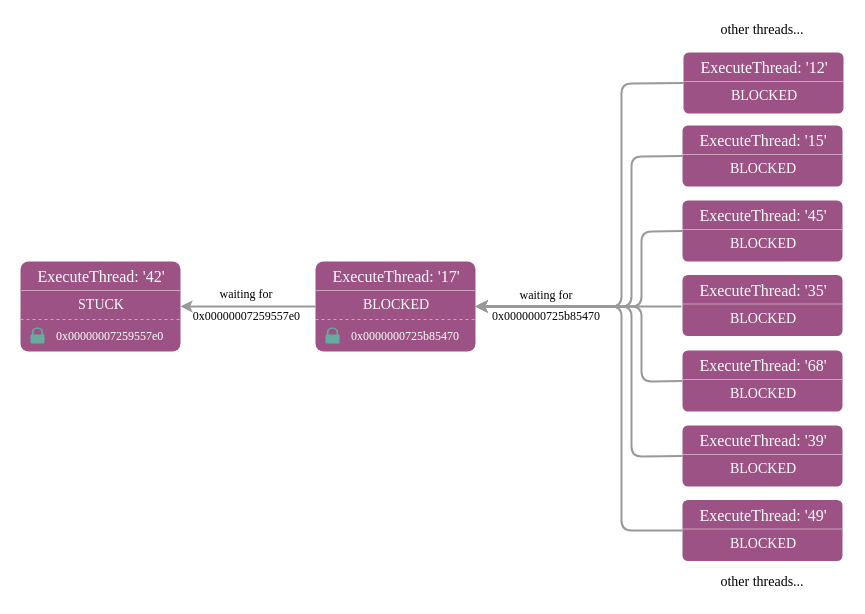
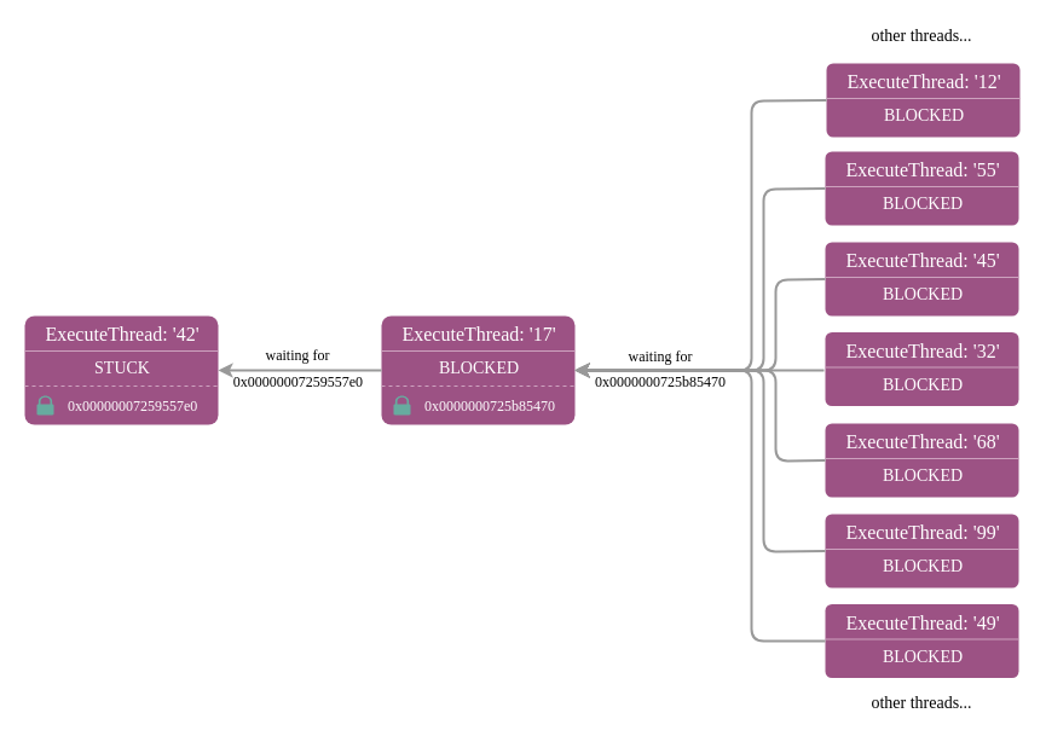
  <mxCell id="0" />
  <mxCell id="1" parent="0" />
  <mxCell id="2" value="" style="rounded=1;whiteSpace=wrap;html=1;arcSize=9;fillColor=#9C5284;strokeColor=none;" vertex="1" parent="1"><mxGeometry x="20" y="261" width="160" height="90" as="geometry" /></mxCell>
  <mxCell id="3" value="" style="pointerEvents=1;shadow=0;dashed=0;html=1;strokeColor=none;labelPosition=center;verticalLabelPosition=bottom;verticalAlign=top;outlineConnect=0;align=center;shape=mxgraph.office.security.lock_protected;fillColor=#67AB9F;" vertex="1" parent="1"><mxGeometry x="30" y="327" width="14" height="16" as="geometry" /></mxCell>
  <mxCell id="4" value="" style="endArrow=none;html=1;exitX=0;exitY=0.5;exitDx=0;exitDy=0;entryX=1;entryY=0.5;entryDx=0;entryDy=0;strokeColor=#CDA2BE;" edge="1" parent="1"><mxGeometry width="50" height="50" relative="1" as="geometry"><mxPoint x="20" y="290" as="sourcePoint" /><mxPoint x="180" y="290" as="targetPoint" /></mxGeometry></mxCell>
  <mxCell id="5" value="&lt;font style=&quot;font-size: 16px&quot; color=&quot;#ffffff&quot;&gt;ExecuteThread: '42'&lt;/font&gt;" style="text;html=1;strokeColor=none;fillColor=none;align=center;verticalAlign=middle;whiteSpace=wrap;rounded=0;fontFamily=ETBembo;" vertex="1" parent="1"><mxGeometry x="33" y="266" width="136" height="20" as="geometry" /></mxCell>
  <mxCell id="6" value="" style="endArrow=none;dashed=1;html=1;exitX=0;exitY=0.5;exitDx=0;exitDy=0;entryX=1;entryY=0.5;entryDx=0;entryDy=0;strokeColor=#CDA2BE;" edge="1" parent="1"><mxGeometry width="50" height="50" relative="1" as="geometry"><mxPoint x="20" y="319" as="sourcePoint" /><mxPoint x="180" y="319" as="targetPoint" /></mxGeometry></mxCell>
  <mxCell id="7" value="&lt;font style=&quot;font-size: 14px&quot; color=&quot;#ffffff&quot; face=&quot;ETBembo&quot;&gt;STUCK&lt;/font&gt;" style="text;html=1;strokeColor=none;fillColor=none;align=center;verticalAlign=middle;whiteSpace=wrap;rounded=0;" vertex="1" parent="1"><mxGeometry x="33" y="295" width="136" height="20" as="geometry" /></mxCell>
  <mxCell id="8" value="&lt;font style=&quot;font-size: 12px&quot; color=&quot;#ffffff&quot; face=&quot;ETBembo&quot;&gt;0x00000007259557e0&lt;/font&gt;" style="text;html=1;" vertex="1" parent="1"><mxGeometry x="54" y="322" width="140" height="30" as="geometry" /></mxCell>
  <mxCell id="9" value="" style="rounded=1;whiteSpace=wrap;html=1;arcSize=9;fillColor=#9C5284;strokeColor=none;" vertex="1" parent="1"><mxGeometry x="315" y="261" width="160" height="90" as="geometry" /></mxCell>
  <mxCell id="10" value="" style="pointerEvents=1;shadow=0;dashed=0;html=1;strokeColor=none;labelPosition=center;verticalLabelPosition=bottom;verticalAlign=top;outlineConnect=0;align=center;shape=mxgraph.office.security.lock_protected;fillColor=#67AB9F;" vertex="1" parent="1"><mxGeometry x="325" y="327" width="14" height="16" as="geometry" /></mxCell>
  <mxCell id="11" value="" style="endArrow=none;html=1;exitX=0;exitY=0.5;exitDx=0;exitDy=0;entryX=1;entryY=0.5;entryDx=0;entryDy=0;strokeColor=#CDA2BE;" edge="1" parent="1"><mxGeometry width="50" height="50" relative="1" as="geometry"><mxPoint x="315" y="290" as="sourcePoint" /><mxPoint x="475" y="290" as="targetPoint" /></mxGeometry></mxCell>
  <mxCell id="12" value="&lt;font style=&quot;font-size: 16px&quot; color=&quot;#ffffff&quot;&gt;ExecuteThread: '17'&lt;/font&gt;" style="text;html=1;strokeColor=none;fillColor=none;align=center;verticalAlign=middle;whiteSpace=wrap;rounded=0;fontFamily=ETBembo;" vertex="1" parent="1"><mxGeometry x="328" y="266" width="136" height="20" as="geometry" /></mxCell>
  <mxCell id="13" value="" style="endArrow=none;dashed=1;html=1;exitX=0;exitY=0.5;exitDx=0;exitDy=0;entryX=1;entryY=0.5;entryDx=0;entryDy=0;strokeColor=#CDA2BE;" edge="1" parent="1"><mxGeometry width="50" height="50" relative="1" as="geometry"><mxPoint x="315" y="319" as="sourcePoint" /><mxPoint x="475" y="319" as="targetPoint" /></mxGeometry></mxCell>
  <mxCell id="14" value="&lt;font style=&quot;font-size: 14px&quot; color=&quot;#ffffff&quot; face=&quot;ETBembo&quot;&gt;BLOCKED&lt;/font&gt;" style="text;html=1;strokeColor=none;fillColor=none;align=center;verticalAlign=middle;whiteSpace=wrap;rounded=0;" vertex="1" parent="1"><mxGeometry x="328" y="295" width="136" height="20" as="geometry" /></mxCell>
  <mxCell id="15" value="&lt;font face=&quot;ETBembo&quot; color=&quot;#ffffff&quot;&gt;0x0000000725b85470&lt;/font&gt;" style="text;html=1;" vertex="1" parent="1"><mxGeometry x="349" y="322" width="140" height="30" as="geometry" /></mxCell>
  <mxCell id="16" value="" style="rounded=1;whiteSpace=wrap;html=1;arcSize=9;fillColor=#9C5284;strokeColor=none;" vertex="1" parent="1"><mxGeometry x="682" y="274.5" width="160" height="61" as="geometry" /></mxCell>
  <mxCell id="17" value="" style="endArrow=none;html=1;exitX=0;exitY=0.5;exitDx=0;exitDy=0;entryX=1;entryY=0.5;entryDx=0;entryDy=0;strokeColor=#CDA2BE;" edge="1" parent="1"><mxGeometry width="50" height="50" relative="1" as="geometry"><mxPoint x="682" y="303.5" as="sourcePoint" /><mxPoint x="842" y="303.5" as="targetPoint" /></mxGeometry></mxCell>
- <mxCell id="18" value="&lt;font style=&quot;font-size: 16px&quot; color=&quot;#ffffff&quot;&gt;ExecuteThread: '35'&lt;/font&gt;" style="text;html=1;strokeColor=none;fillColor=none;align=center;verticalAlign=middle;whiteSpace=wrap;rounded=0;fontFamily=ETBembo;" vertex="1" parent="1"><mxGeometry x="695" y="279.5" width="136" height="20" as="geometry" /></mxCell>
+ <mxCell id="18" value="&lt;font style=&quot;font-size: 16px&quot; color=&quot;#ffffff&quot;&gt;ExecuteThread: '32'&lt;/font&gt;" style="text;html=1;strokeColor=none;fillColor=none;align=center;verticalAlign=middle;whiteSpace=wrap;rounded=0;fontFamily=ETBembo;" vertex="1" parent="1"><mxGeometry x="695" y="279.5" width="136" height="20" as="geometry" /></mxCell>
  <mxCell id="19" value="&lt;font style=&quot;font-size: 14px&quot; color=&quot;#ffffff&quot; face=&quot;ETBembo&quot;&gt;BLOCKED&lt;/font&gt;" style="text;html=1;strokeColor=none;fillColor=none;align=center;verticalAlign=middle;whiteSpace=wrap;rounded=0;" vertex="1" parent="1"><mxGeometry x="695" y="308.5" width="136" height="20" as="geometry" /></mxCell>
  <mxCell id="20" value="" style="rounded=1;whiteSpace=wrap;html=1;arcSize=9;fillColor=#9C5284;strokeColor=none;" vertex="1" parent="1"><mxGeometry x="682" y="200" width="160" height="61" as="geometry" /></mxCell>
  <mxCell id="21" value="" style="endArrow=none;html=1;exitX=0;exitY=0.5;exitDx=0;exitDy=0;entryX=1;entryY=0.5;entryDx=0;entryDy=0;strokeColor=#CDA2BE;" edge="1" parent="1"><mxGeometry width="50" height="50" relative="1" as="geometry"><mxPoint x="682" y="229" as="sourcePoint" /><mxPoint x="842" y="229" as="targetPoint" /></mxGeometry></mxCell>
  <mxCell id="22" value="&lt;font style=&quot;font-size: 16px&quot; color=&quot;#ffffff&quot;&gt;ExecuteThread: '45'&lt;/font&gt;" style="text;html=1;strokeColor=none;fillColor=none;align=center;verticalAlign=middle;whiteSpace=wrap;rounded=0;fontFamily=ETBembo;" vertex="1" parent="1"><mxGeometry x="695" y="205" width="136" height="20" as="geometry" /></mxCell>
  <mxCell id="23" value="&lt;font style=&quot;font-size: 14px&quot; color=&quot;#ffffff&quot; face=&quot;ETBembo&quot;&gt;BLOCKED&lt;/font&gt;" style="text;html=1;strokeColor=none;fillColor=none;align=center;verticalAlign=middle;whiteSpace=wrap;rounded=0;" vertex="1" parent="1"><mxGeometry x="695" y="234" width="136" height="20" as="geometry" /></mxCell>
  <mxCell id="24" value="" style="rounded=1;whiteSpace=wrap;html=1;arcSize=9;fillColor=#9C5284;strokeColor=none;" vertex="1" parent="1"><mxGeometry x="682" y="125" width="160" height="61" as="geometry" /></mxCell>
  <mxCell id="25" value="" style="endArrow=none;html=1;exitX=0;exitY=0.5;exitDx=0;exitDy=0;entryX=1;entryY=0.5;entryDx=0;entryDy=0;strokeColor=#CDA2BE;" edge="1" parent="1"><mxGeometry width="50" height="50" relative="1" as="geometry"><mxPoint x="682" y="154" as="sourcePoint" /><mxPoint x="842" y="154" as="targetPoint" /></mxGeometry></mxCell>
- <mxCell id="26" value="&lt;font style=&quot;font-size: 16px&quot; color=&quot;#ffffff&quot;&gt;ExecuteThread: '15'&lt;/font&gt;" style="text;html=1;strokeColor=none;fillColor=none;align=center;verticalAlign=middle;whiteSpace=wrap;rounded=0;fontFamily=ETBembo;" vertex="1" parent="1"><mxGeometry x="695" y="130" width="136" height="20" as="geometry" /></mxCell>
+ <mxCell id="26" value="&lt;font style=&quot;font-size: 16px&quot; color=&quot;#ffffff&quot;&gt;ExecuteThread: '55'&lt;/font&gt;" style="text;html=1;strokeColor=none;fillColor=none;align=center;verticalAlign=middle;whiteSpace=wrap;rounded=0;fontFamily=ETBembo;" vertex="1" parent="1"><mxGeometry x="695" y="130" width="136" height="20" as="geometry" /></mxCell>
  <mxCell id="27" value="&lt;font style=&quot;font-size: 14px&quot; color=&quot;#ffffff&quot; face=&quot;ETBembo&quot;&gt;BLOCKED&lt;/font&gt;" style="text;html=1;strokeColor=none;fillColor=none;align=center;verticalAlign=middle;whiteSpace=wrap;rounded=0;" vertex="1" parent="1"><mxGeometry x="695" y="159" width="136" height="20" as="geometry" /></mxCell>
  <mxCell id="28" value="" style="rounded=1;whiteSpace=wrap;html=1;arcSize=9;fillColor=#9C5284;strokeColor=none;" vertex="1" parent="1"><mxGeometry x="682" y="499.5" width="160" height="61" as="geometry" /></mxCell>
  <mxCell id="29" value="" style="endArrow=none;html=1;exitX=0;exitY=0.5;exitDx=0;exitDy=0;entryX=1;entryY=0.5;entryDx=0;entryDy=0;strokeColor=#CDA2BE;" edge="1" parent="1"><mxGeometry width="50" height="50" relative="1" as="geometry"><mxPoint x="682" y="528.5" as="sourcePoint" /><mxPoint x="842" y="528.5" as="targetPoint" /></mxGeometry></mxCell>
  <mxCell id="30" value="&lt;font style=&quot;font-size: 16px&quot; color=&quot;#ffffff&quot;&gt;ExecuteThread: '49'&lt;/font&gt;" style="text;html=1;strokeColor=none;fillColor=none;align=center;verticalAlign=middle;whiteSpace=wrap;rounded=0;fontFamily=ETBembo;" vertex="1" parent="1"><mxGeometry x="695" y="504.5" width="136" height="20" as="geometry" /></mxCell>
  <mxCell id="31" value="&lt;font style=&quot;font-size: 14px&quot; color=&quot;#ffffff&quot; face=&quot;ETBembo&quot;&gt;BLOCKED&lt;/font&gt;" style="text;html=1;strokeColor=none;fillColor=none;align=center;verticalAlign=middle;whiteSpace=wrap;rounded=0;" vertex="1" parent="1"><mxGeometry x="695" y="533.5" width="136" height="20" as="geometry" /></mxCell>
  <mxCell id="32" value="" style="rounded=1;whiteSpace=wrap;html=1;arcSize=9;fillColor=#9C5284;strokeColor=none;" vertex="1" parent="1"><mxGeometry x="682" y="425" width="160" height="61" as="geometry" /></mxCell>
  <mxCell id="33" value="" style="endArrow=none;html=1;exitX=0;exitY=0.5;exitDx=0;exitDy=0;entryX=1;entryY=0.5;entryDx=0;entryDy=0;strokeColor=#CDA2BE;" edge="1" parent="1"><mxGeometry width="50" height="50" relative="1" as="geometry"><mxPoint x="682" y="454" as="sourcePoint" /><mxPoint x="842" y="454" as="targetPoint" /></mxGeometry></mxCell>
- <mxCell id="34" value="&lt;font style=&quot;font-size: 16px&quot; color=&quot;#ffffff&quot;&gt;ExecuteThread: '39'&lt;/font&gt;" style="text;html=1;strokeColor=none;fillColor=none;align=center;verticalAlign=middle;whiteSpace=wrap;rounded=0;fontFamily=ETBembo;" vertex="1" parent="1"><mxGeometry x="695" y="430" width="136" height="20" as="geometry" /></mxCell>
+ <mxCell id="34" value="&lt;font style=&quot;font-size: 16px&quot; color=&quot;#ffffff&quot;&gt;ExecuteThread: '99'&lt;/font&gt;" style="text;html=1;strokeColor=none;fillColor=none;align=center;verticalAlign=middle;whiteSpace=wrap;rounded=0;fontFamily=ETBembo;" vertex="1" parent="1"><mxGeometry x="695" y="430" width="136" height="20" as="geometry" /></mxCell>
  <mxCell id="35" value="&lt;font style=&quot;font-size: 14px&quot; color=&quot;#ffffff&quot; face=&quot;ETBembo&quot;&gt;BLOCKED&lt;/font&gt;" style="text;html=1;strokeColor=none;fillColor=none;align=center;verticalAlign=middle;whiteSpace=wrap;rounded=0;" vertex="1" parent="1"><mxGeometry x="695" y="459" width="136" height="20" as="geometry" /></mxCell>
  <mxCell id="36" value="" style="rounded=1;whiteSpace=wrap;html=1;arcSize=9;fillColor=#9C5284;strokeColor=none;" vertex="1" parent="1"><mxGeometry x="682" y="350" width="160" height="61" as="geometry" /></mxCell>
  <mxCell id="37" value="" style="endArrow=none;html=1;exitX=0;exitY=0.5;exitDx=0;exitDy=0;entryX=1;entryY=0.5;entryDx=0;entryDy=0;strokeColor=#CDA2BE;" edge="1" parent="1"><mxGeometry width="50" height="50" relative="1" as="geometry"><mxPoint x="682" y="379" as="sourcePoint" /><mxPoint x="842" y="379" as="targetPoint" /></mxGeometry></mxCell>
  <mxCell id="38" value="&lt;font style=&quot;font-size: 16px&quot; color=&quot;#ffffff&quot;&gt;ExecuteThread: '68'&lt;/font&gt;" style="text;html=1;strokeColor=none;fillColor=none;align=center;verticalAlign=middle;whiteSpace=wrap;rounded=0;fontFamily=ETBembo;" vertex="1" parent="1"><mxGeometry x="695" y="355" width="136" height="20" as="geometry" /></mxCell>
  <mxCell id="39" value="&lt;font style=&quot;font-size: 14px&quot; color=&quot;#ffffff&quot; face=&quot;ETBembo&quot;&gt;BLOCKED&lt;/font&gt;" style="text;html=1;strokeColor=none;fillColor=none;align=center;verticalAlign=middle;whiteSpace=wrap;rounded=0;" vertex="1" parent="1"><mxGeometry x="695" y="384" width="136" height="20" as="geometry" /></mxCell>
  <mxCell id="40" value="" style="rounded=1;whiteSpace=wrap;html=1;arcSize=9;fillColor=#9C5284;strokeColor=none;" vertex="1" parent="1"><mxGeometry x="683" y="52" width="160" height="61" as="geometry" /></mxCell>
  <mxCell id="41" value="" style="endArrow=none;html=1;exitX=0;exitY=0.5;exitDx=0;exitDy=0;entryX=1;entryY=0.5;entryDx=0;entryDy=0;strokeColor=#CDA2BE;" edge="1" parent="1"><mxGeometry width="50" height="50" relative="1" as="geometry"><mxPoint x="683" y="81" as="sourcePoint" /><mxPoint x="843" y="81" as="targetPoint" /></mxGeometry></mxCell>
  <mxCell id="42" value="&lt;font style=&quot;font-size: 16px&quot; color=&quot;#ffffff&quot;&gt;ExecuteThread: '12'&lt;/font&gt;" style="text;html=1;strokeColor=none;fillColor=none;align=center;verticalAlign=middle;whiteSpace=wrap;rounded=0;fontFamily=ETBembo;" vertex="1" parent="1"><mxGeometry x="696" y="57" width="136" height="20" as="geometry" /></mxCell>
  <mxCell id="43" value="&lt;font style=&quot;font-size: 14px&quot; color=&quot;#ffffff&quot; face=&quot;ETBembo&quot;&gt;BLOCKED&lt;/font&gt;" style="text;html=1;strokeColor=none;fillColor=none;align=center;verticalAlign=middle;whiteSpace=wrap;rounded=0;" vertex="1" parent="1"><mxGeometry x="696" y="86" width="136" height="20" as="geometry" /></mxCell>
  <mxCell id="44" value="&lt;font face=&quot;ETBembo&quot; style=&quot;font-size: 14px&quot;&gt;other threads...&lt;/font&gt;" style="text;html=1;strokeColor=none;fillColor=none;align=center;verticalAlign=middle;whiteSpace=wrap;rounded=0;" vertex="1" parent="1"><mxGeometry x="692" y="20" width="140" height="20" as="geometry" /></mxCell>
  <mxCell id="45" value="&lt;font face=&quot;ETBembo&quot; style=&quot;font-size: 14px&quot;&gt;other threads...&lt;/font&gt;" style="text;html=1;strokeColor=none;fillColor=none;align=center;verticalAlign=middle;whiteSpace=wrap;rounded=0;" vertex="1" parent="1"><mxGeometry x="692" y="572" width="140" height="20" as="geometry" /></mxCell>
  <mxCell id="46" value="" style="endArrow=classic;html=1;strokeColor=#999999;exitX=0;exitY=0.5;exitDx=0;exitDy=0;entryX=1;entryY=0.5;entryDx=0;entryDy=0;fillColor=#f5f5f5;strokeWidth=2;" edge="1" parent="1" source="40" target="9"><mxGeometry width="50" height="50" relative="1" as="geometry"><mxPoint x="541" y="132" as="sourcePoint" /><mxPoint x="591" y="82" as="targetPoint" /><Array as="points"><mxPoint x="621" y="83" /><mxPoint x="621" y="306" /></Array></mxGeometry></mxCell>
  <mxCell id="47" value="" style="endArrow=classic;html=1;strokeColor=#999999;entryX=1;entryY=0.5;entryDx=0;entryDy=0;exitX=0;exitY=0.5;exitDx=0;exitDy=0;fillColor=#f5f5f5;strokeWidth=2;" edge="1" parent="1" source="24" target="9"><mxGeometry width="50" height="50" relative="1" as="geometry"><mxPoint x="641" y="202" as="sourcePoint" /><mxPoint x="691" y="152" as="targetPoint" /><Array as="points"><mxPoint x="631" y="156" /><mxPoint x="631" y="306" /></Array></mxGeometry></mxCell>
  <mxCell id="48" value="" style="endArrow=classic;html=1;strokeColor=#999999;exitX=0;exitY=0.5;exitDx=0;exitDy=0;entryX=1;entryY=0.5;entryDx=0;entryDy=0;fillColor=#f5f5f5;strokeWidth=2;" edge="1" parent="1" source="20" target="9"><mxGeometry width="50" height="50" relative="1" as="geometry"><mxPoint x="601" y="452" as="sourcePoint" /><mxPoint x="651" y="402" as="targetPoint" /><Array as="points"><mxPoint x="641" y="231" /><mxPoint x="641" y="306" /></Array></mxGeometry></mxCell>
  <mxCell id="49" value="" style="endArrow=classic;html=1;strokeColor=#999999;entryX=1;entryY=0.5;entryDx=0;entryDy=0;fillColor=#f5f5f5;strokeWidth=2;" edge="1" parent="1" target="9"><mxGeometry width="50" height="50" relative="1" as="geometry"><mxPoint x="681" y="306" as="sourcePoint" /><mxPoint x="581" y="306" as="targetPoint" /></mxGeometry></mxCell>
  <mxCell id="50" value="" style="endArrow=classic;html=1;strokeColor=#999999;exitX=0;exitY=0.5;exitDx=0;exitDy=0;entryX=1;entryY=0.5;entryDx=0;entryDy=0;fillColor=#f5f5f5;strokeWidth=2;" edge="1" parent="1" source="36" target="9"><mxGeometry width="50" height="50" relative="1" as="geometry"><mxPoint x="571" y="432" as="sourcePoint" /><mxPoint x="621" y="382" as="targetPoint" /><Array as="points"><mxPoint x="641" y="381" /><mxPoint x="641" y="306" /></Array></mxGeometry></mxCell>
  <mxCell id="51" value="" style="endArrow=classic;html=1;strokeColor=#999999;exitX=0;exitY=0.5;exitDx=0;exitDy=0;entryX=1;entryY=0.5;entryDx=0;entryDy=0;fillColor=#f5f5f5;strokeWidth=2;" edge="1" parent="1" source="32" target="9"><mxGeometry width="50" height="50" relative="1" as="geometry"><mxPoint x="591" y="452" as="sourcePoint" /><mxPoint x="641" y="402" as="targetPoint" /><Array as="points"><mxPoint x="631" y="456" /><mxPoint x="631" y="306" /></Array></mxGeometry></mxCell>
  <mxCell id="52" value="" style="endArrow=classic;html=1;strokeColor=#999999;exitX=0;exitY=0.5;exitDx=0;exitDy=0;entryX=1;entryY=0.5;entryDx=0;entryDy=0;fillColor=#f5f5f5;strokeWidth=2;" edge="1" parent="1" source="28" target="9"><mxGeometry width="50" height="50" relative="1" as="geometry"><mxPoint x="471" y="522" as="sourcePoint" /><mxPoint x="581" y="302" as="targetPoint" /><Array as="points"><mxPoint x="621" y="530" /><mxPoint x="621" y="306" /></Array></mxGeometry></mxCell>
  <mxCell id="53" value="" style="endArrow=classic;html=1;strokeColor=#999999;strokeWidth=2;exitX=0;exitY=0.5;exitDx=0;exitDy=0;entryX=1;entryY=0.5;entryDx=0;entryDy=0;fillColor=#f5f5f5;" edge="1" parent="1" source="9" target="2"><mxGeometry width="50" height="50" relative="1" as="geometry"><mxPoint x="229" y="382" as="sourcePoint" /><mxPoint x="279" y="332" as="targetPoint" /></mxGeometry></mxCell>
  <mxCell id="54" value="&lt;font face=&quot;ETBembo&quot;&gt;waiting for&lt;/font&gt;" style="text;html=1;strokeColor=none;fillColor=none;align=center;verticalAlign=middle;whiteSpace=wrap;rounded=0;" vertex="1" parent="1"><mxGeometry x="191" y="283.5" width="110" height="20" as="geometry" /></mxCell>
  <mxCell id="55" value="&lt;font face=&quot;ETBembo&quot;&gt;waiting for&lt;/font&gt;" style="text;html=1;strokeColor=none;fillColor=none;align=center;verticalAlign=middle;whiteSpace=wrap;rounded=0;" vertex="1" parent="1"><mxGeometry x="491" y="284.5" width="110" height="20" as="geometry" /></mxCell>
  <mxCell id="56" value="&lt;span style=&quot;font-family: &amp;#34;etbembo&amp;#34; ; text-align: left ; white-space: nowrap&quot;&gt;&lt;font style=&quot;font-size: 12px&quot;&gt;0x0000000725b85470&lt;/font&gt;&lt;/span&gt;" style="text;html=1;strokeColor=none;fillColor=none;align=right;verticalAlign=middle;whiteSpace=wrap;rounded=0;" vertex="1" parent="1"><mxGeometry x="491" y="305.5" width="111" height="20" as="geometry" /></mxCell>
  <mxCell id="57" value="&lt;span style=&quot;font-family: &amp;#34;etbembo&amp;#34; ; text-align: left ; white-space: nowrap&quot;&gt;0x00000007259557e0&lt;/span&gt;" style="text;html=1;strokeColor=none;fillColor=none;align=right;verticalAlign=middle;whiteSpace=wrap;rounded=0;" vertex="1" parent="1"><mxGeometry x="190.5" y="306" width="111" height="20" as="geometry" /></mxCell>
